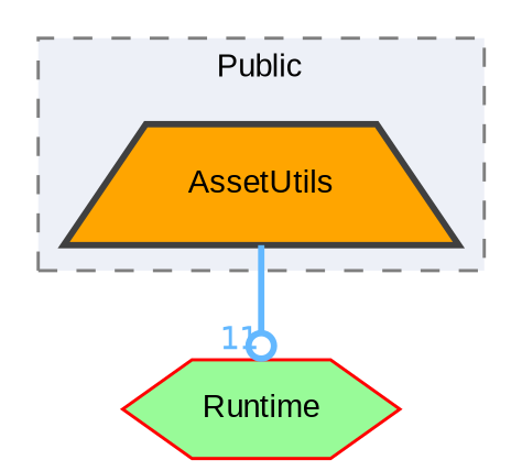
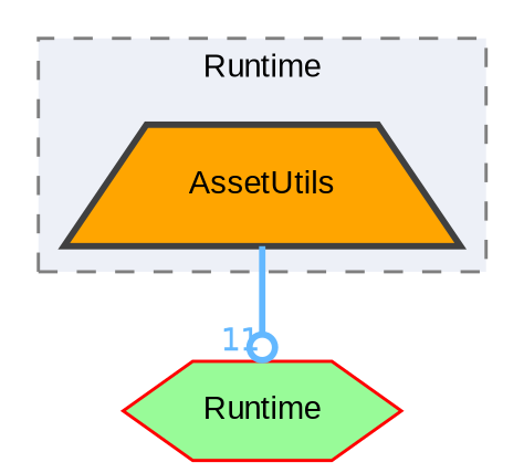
  digraph {
    compound=true
    fontname="Liberation Sans"
    node [fontname="Liberation Sans" fontsize=10]
    n1 [color=grey25 fillcolor=orange height=0.2 label=AssetUtils shape=trapezium style="filled,bold" width=0.4]
    n2 [color=red fillcolor=palegreen height=0.2 label=Runtime shape=hexagon style=filled width=0.4]
    subgraph cluster_1 {
      bgcolor="#edf0f7"
      fontsize=10
-     label=Public
+     label=Runtime
      pencolor=grey50
      style="filled,dashed"
      n1
    }
    n1 -> n2 [color=steelblue1 fontcolor=steelblue1 fontname="Liberation Sans" fontsize=10 headlabel=11 labeldistance=1.5 labelfontname=Helvetica labelfontsize=10 style=bold arrowhead=odot]
  }
